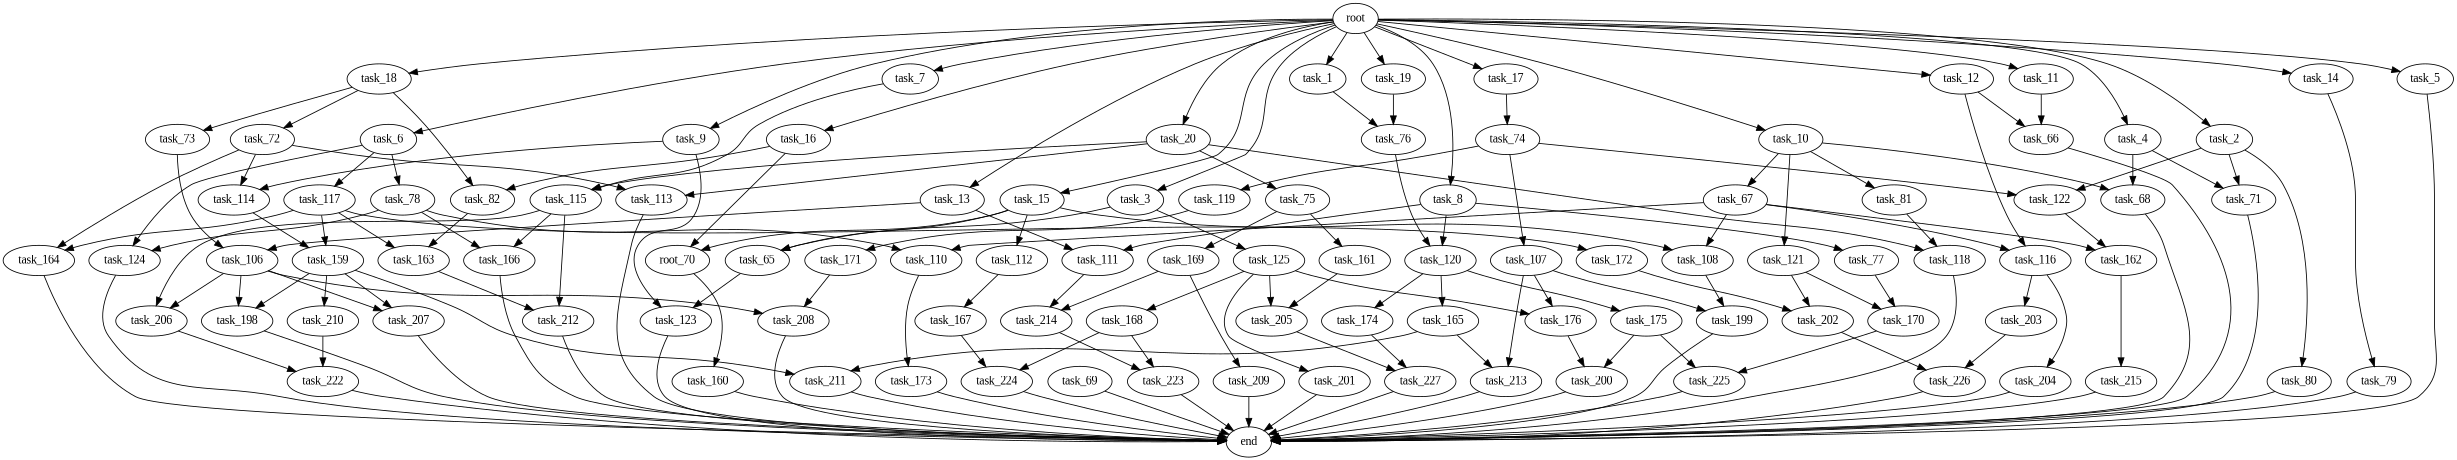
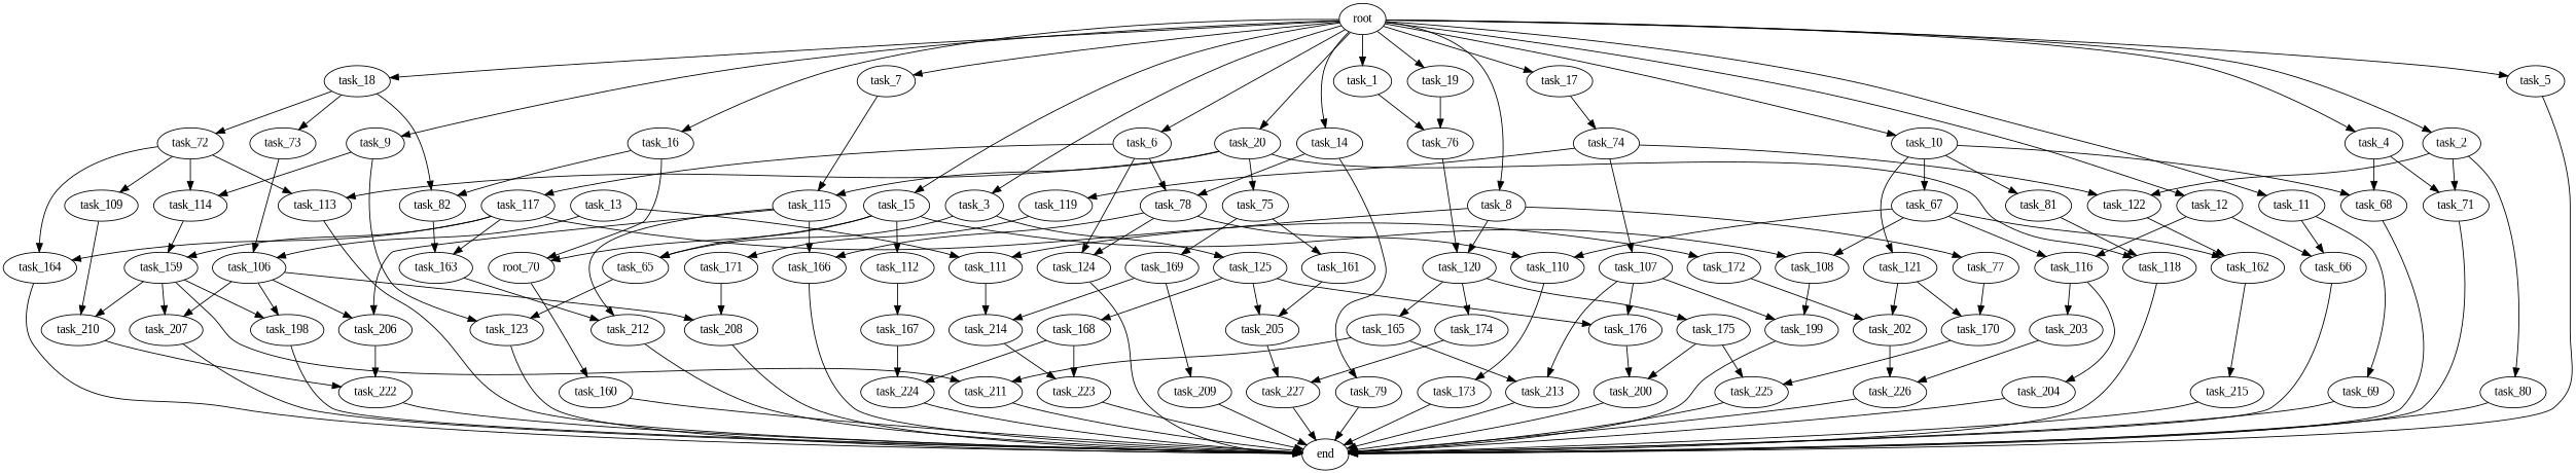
  digraph {
    fontname="Liberation Serif"
    node [fontname="Liberation Serif"]
    edge [fontname="Liberation Serif"]
    task_207
    end
    task_16
    task_82
    n5 [label=root_70]
    task_163
    task_160
    task_227
    task_212
    task_168
    task_223
    task_224
    task_115
    task_166
    task_206
    task_222
    task_17
    task_74
    task_119
    task_122
    task_107
    task_125
    task_205
    task_176
-   task_201
    task_200
    task_12
    task_66
    task_116
    task_203
    task_204
    task_172
    task_202
    task_226
    task_171
    task_208
    task_111
    task_214
    task_11
    task_69
    task_20
    task_118
    task_75
    task_113
    task_169
    task_161
    task_68
    task_162
    task_215
    task_6
    task_78
    task_117
    task_124
    task_110
    task_164
    task_159
    task_173
    task_1
    task_76
    task_120
    task_108
    task_199
    task_13
    task_106
    task_198
    task_123
    task_79
    task_72
    task_114
+   task_109
    task_210
    task_5
    root
    task_7
    task_18
    task_4
    task_19
    task_10
    task_14
    task_15
    task_3
    task_8
    task_9
    task_2
    task_73
    task_71
    task_81
    task_121
    task_67
    task_112
    task_65
    task_77
    task_80
    task_211
    task_213
    task_170
    task_225
    task_165
    task_209
    task_174
    task_167
    task_175
    task_207 -> end
    task_16 -> task_82
    task_16 -> n5
    task_82 -> task_163
    n5 -> task_160
    task_163 -> task_212
    task_160 -> end
    task_227 -> end
    task_212 -> end
    task_168 -> task_223
    task_168 -> task_224
    task_223 -> end
    task_224 -> end
    task_115 -> task_212
    task_115 -> task_166
    task_115 -> task_206
    task_166 -> end
    task_206 -> task_222
    task_222 -> end
    task_17 -> task_74
    task_74 -> task_119
    task_74 -> task_122
    task_74 -> task_107
    task_119 -> task_171
    task_122 -> task_162
    task_107 -> task_176
    task_107 -> task_199
    task_107 -> task_213
    task_125 -> task_168
    task_125 -> task_205
    task_125 -> task_176
-   task_125 -> task_201
    task_205 -> task_227
    task_176 -> task_200
-   task_201 -> end
    task_200 -> end
    task_12 -> task_66
    task_12 -> task_116
    task_66 -> end
    task_116 -> task_203
    task_116 -> task_204
    task_203 -> task_226
    task_204 -> end
    task_172 -> task_202
    task_202 -> task_226
    task_226 -> end
    task_171 -> task_208
    task_208 -> end
    task_111 -> task_214
    task_214 -> task_223
    task_11 -> task_66
+   task_11 -> task_69
    task_69 -> end
    task_20 -> task_115
    task_20 -> task_118
    task_20 -> task_75
    task_20 -> task_113
    task_118 -> end
    task_75 -> task_169
    task_75 -> task_161
    task_113 -> end
    task_169 -> task_214
    task_169 -> task_209
    task_161 -> task_205
    task_68 -> end
    task_162 -> task_215
    task_215 -> end
    task_6 -> task_78
    task_6 -> task_117
    task_6 -> task_124
    task_78 -> task_166
    task_78 -> task_124
    task_78 -> task_110
    task_117 -> task_163
    task_117 -> task_172
    task_117 -> task_164
    task_117 -> task_159
    task_124 -> end
    task_110 -> task_173
    task_164 -> end
    task_159 -> task_207
    task_159 -> task_198
    task_159 -> task_210
    task_159 -> task_211
    task_173 -> end
    task_1 -> task_76
    task_76 -> task_120
    task_120 -> task_165
    task_120 -> task_174
    task_120 -> task_175
    task_108 -> task_199
    task_199 -> end
    task_13 -> task_111
    task_13 -> task_106
    task_106 -> task_207
    task_106 -> task_206
    task_106 -> task_208
    task_106 -> task_198
    task_198 -> end
    task_123 -> end
    task_79 -> end
    task_72 -> task_113
    task_72 -> task_164
    task_72 -> task_114
+   task_72 -> task_109
    task_114 -> task_159
+   task_109 -> task_210
    task_210 -> task_222
    task_5 -> end
    root -> task_16
    root -> task_17
    root -> task_12
    root -> task_11
    root -> task_20
    root -> task_6
    root -> task_1
-   root -> task_13
    root -> task_5
    root -> task_7
    root -> task_18
    root -> task_4
    root -> task_19
    root -> task_10
    root -> task_14
    root -> task_15
    root -> task_3
    root -> task_8
    root -> task_9
    root -> task_2
    task_7 -> task_115
    task_18 -> task_82
    task_18 -> task_72
    task_18 -> task_73
    task_4 -> task_68
    task_4 -> task_71
    task_19 -> task_76
    task_10 -> task_68
    task_10 -> task_81
    task_10 -> task_121
    task_10 -> task_67
+   task_14 -> task_78
    task_14 -> task_79
    task_15 -> n5
    task_15 -> task_108
    task_15 -> task_112
    task_15 -> task_65
    task_3 -> task_125
    task_3 -> task_65
    task_8 -> task_111
    task_8 -> task_120
    task_8 -> task_77
    task_9 -> task_123
    task_9 -> task_114
    task_2 -> task_122
    task_2 -> task_71
    task_2 -> task_80
    task_73 -> task_106
    task_71 -> end
    task_81 -> task_118
    task_121 -> task_202
    task_121 -> task_170
    task_67 -> task_116
    task_67 -> task_162
    task_67 -> task_110
    task_67 -> task_108
    task_112 -> task_167
    task_65 -> task_123
    task_77 -> task_170
    task_80 -> end
    task_211 -> end
    task_213 -> end
    task_170 -> task_225
    task_225 -> end
    task_165 -> task_211
    task_165 -> task_213
    task_209 -> end
    task_174 -> task_227
    task_167 -> task_224
    task_175 -> task_200
    task_175 -> task_225
  }
